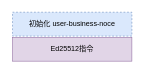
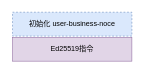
  <mxCell id="0" />
  <mxCell id="1" parent="0" />
  <mxCell id="2" value="初始化 user-business-noce" style="rounded=0;whiteSpace=wrap;html=1;dashed=1;fillColor=#dae8fc;strokeColor=#6c8ebf;" parent="1" vertex="1"><mxGeometry x="20" y="20" width="200" height="40" as="geometry" /></mxCell>
- <mxCell id="3" value="Ed25512指令" style="rounded=0;whiteSpace=wrap;html=1;fillColor=#e1d5e7;strokeColor=#9673a6;" parent="1" vertex="1"><mxGeometry x="20" y="62" width="200" height="40" as="geometry" /></mxCell>
+ <mxCell id="3" value="Ed25519指令" style="rounded=0;whiteSpace=wrap;html=1;fillColor=#e1d5e7;strokeColor=#9673a6;" parent="1" vertex="1"><mxGeometry x="20" y="62" width="200" height="40" as="geometry" /></mxCell>
